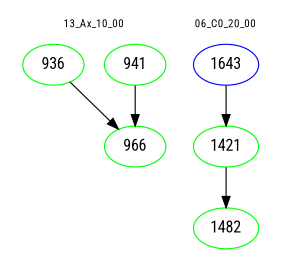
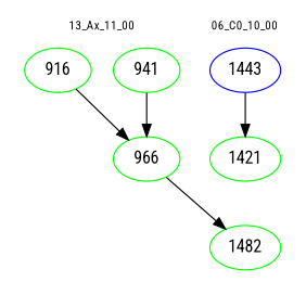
  digraph {
    fontname="Roboto Condensed"
    node [color=green fontname="Roboto Condensed"]
    edge [color=black fontname="Roboto Condensed"]
    n1 [label=941]
-   n2 [label=936]
+   n2 [label=916]
    n3 [label=966]
-   n4 [color=blue label=1643]
+   n4 [color=blue label=1443]
    n5 [label=1421]
    n6 [label=1482]
    subgraph cluster_1 {
      color=white
      fontsize=10
-     label="13_Ax_10_00"
+     label="13_Ax_11_00"
      n1
      n2
      n3
    }
    subgraph cluster_2 {
      color=white
      fontsize=10
-     label="06_C0_20_00"
+     label="06_C0_10_00"
      n4
      n5
      n6
    }
    n1 -> n3
    n2 -> n3
    n4 -> n5
-   n5 -> n6
+   n3 -> n6
  }
